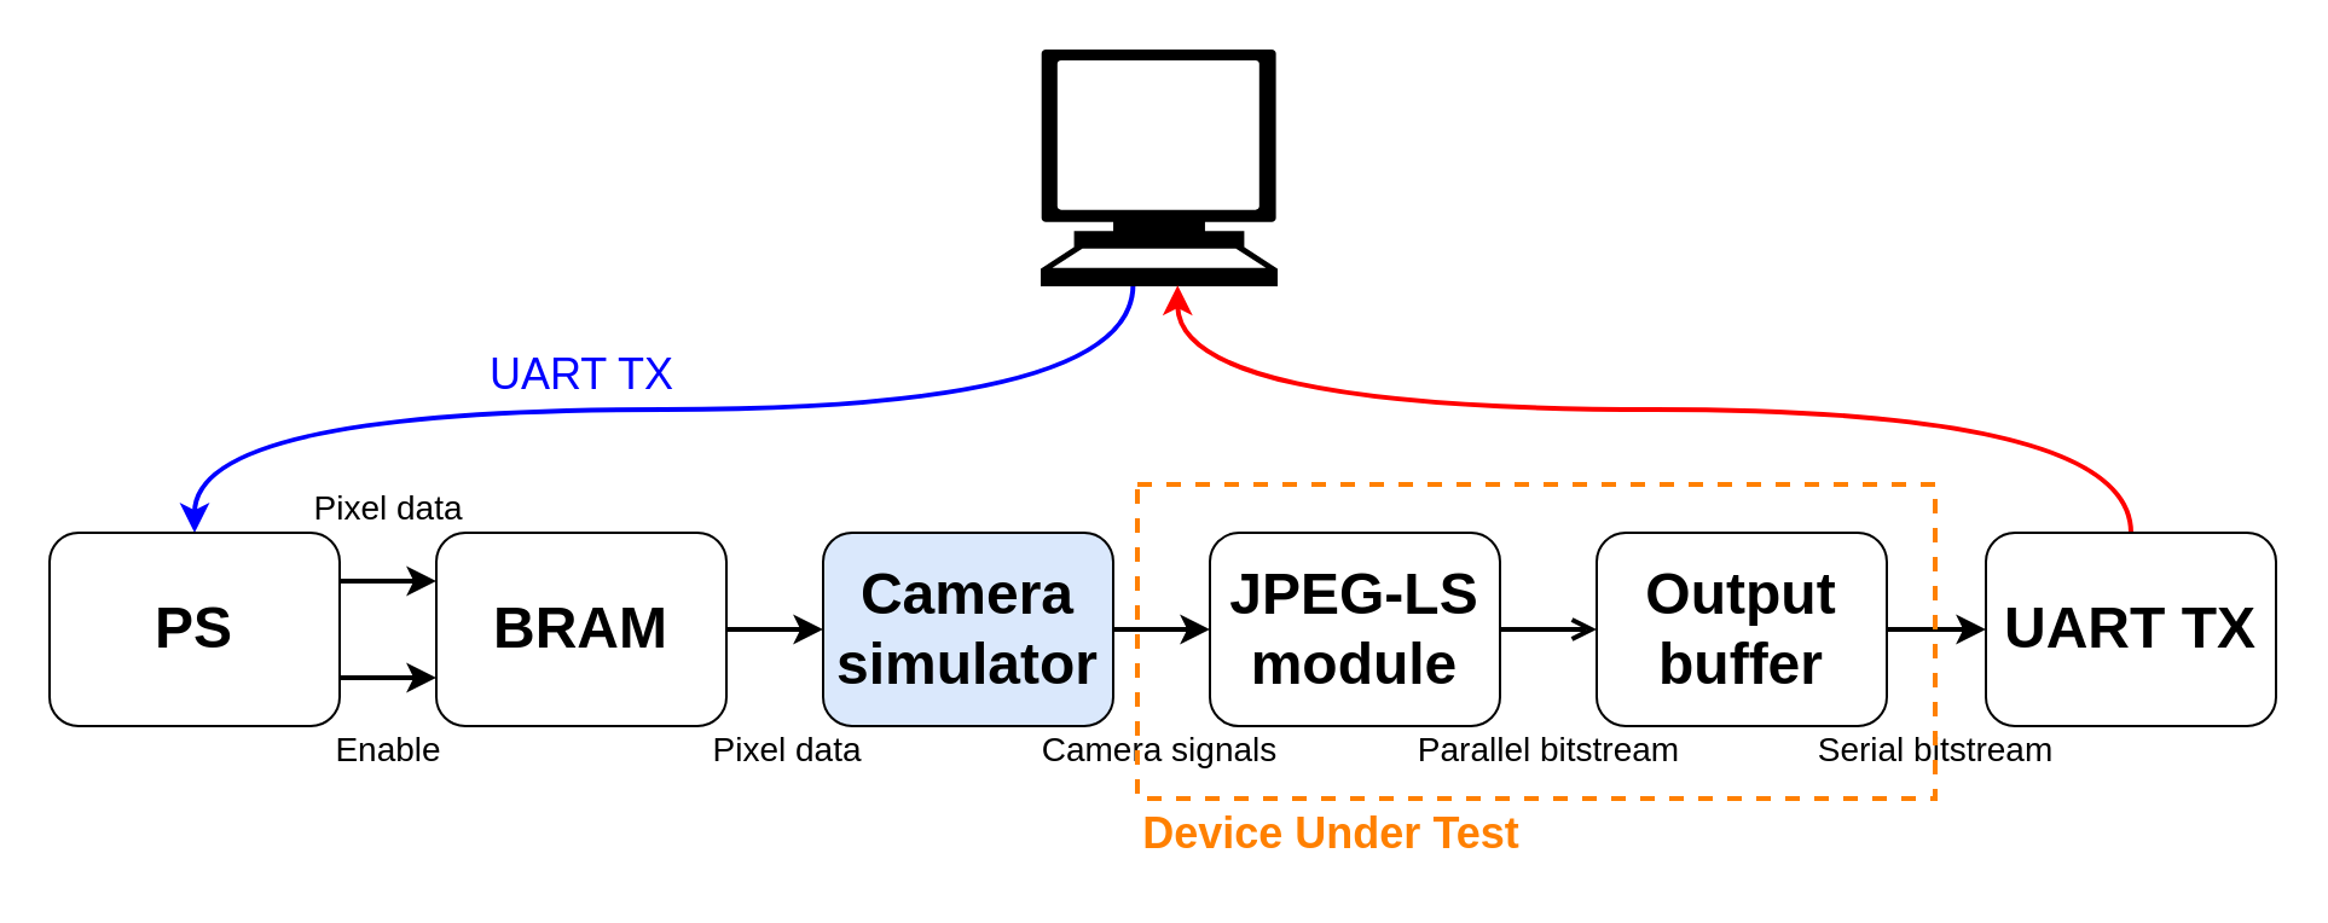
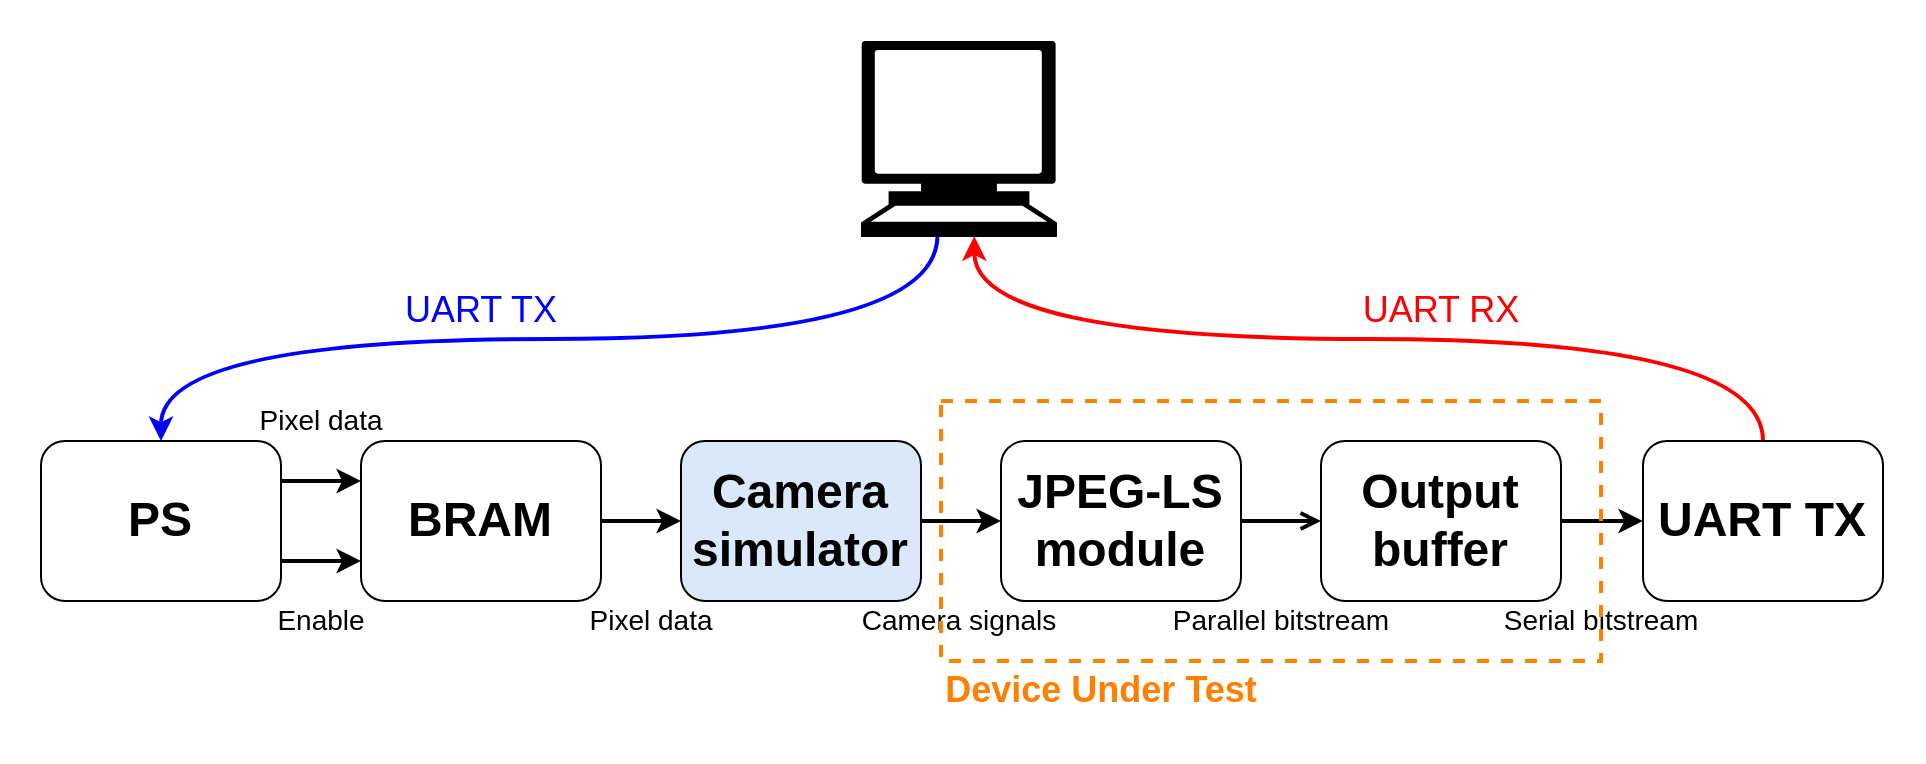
  <mxCell id="0" />
  <mxCell id="1" parent="0" />
  <mxCell id="2" style="edgeStyle=orthogonalEdgeStyle;curved=1;orthogonalLoop=1;jettySize=auto;html=1;exitX=0.39;exitY=0.993;exitDx=0;exitDy=0;exitPerimeter=0;entryX=0.5;entryY=0;entryDx=0;entryDy=0;fontSize=24;strokeColor=#0000FF;strokeWidth=2;" edge="1" parent="1" source="3" target="6"><mxGeometry relative="1" as="geometry" /></mxCell>
  <mxCell id="3" value="" style="shape=mxgraph.signs.tech.computer;html=1;fillColor=#000000;strokeColor=none;verticalLabelPosition=bottom;verticalAlign=top;align=center;" vertex="1" parent="1"><mxGeometry x="430" y="20" width="98" height="98" as="geometry" /></mxCell>
  <mxCell id="4" style="edgeStyle=orthogonalEdgeStyle;rounded=0;orthogonalLoop=1;jettySize=auto;html=1;exitX=1;exitY=0.25;exitDx=0;exitDy=0;entryX=0;entryY=0.25;entryDx=0;entryDy=0;fontSize=24;strokeWidth=2;" edge="1" parent="1" source="6" target="8"><mxGeometry relative="1" as="geometry" /></mxCell>
  <mxCell id="5" style="edgeStyle=orthogonalEdgeStyle;curved=1;orthogonalLoop=1;jettySize=auto;html=1;exitX=1;exitY=0.75;exitDx=0;exitDy=0;entryX=0;entryY=0.75;entryDx=0;entryDy=0;strokeColor=#000000;strokeWidth=2;fontSize=18;fontColor=#000000;" edge="1" parent="1" source="6" target="8"><mxGeometry relative="1" as="geometry" /></mxCell>
  <mxCell id="6" value="PS" style="rounded=1;whiteSpace=wrap;html=1;fontStyle=1;fontSize=24;" vertex="1" parent="1"><mxGeometry x="20" y="220" width="120" height="80" as="geometry" /></mxCell>
  <mxCell id="7" style="edgeStyle=orthogonalEdgeStyle;rounded=0;orthogonalLoop=1;jettySize=auto;html=1;exitX=1;exitY=0.5;exitDx=0;exitDy=0;entryX=0;entryY=0.5;entryDx=0;entryDy=0;fontSize=24;strokeWidth=2;" edge="1" parent="1" source="8" target="10"><mxGeometry relative="1" as="geometry" /></mxCell>
  <mxCell id="8" value="BRAM" style="rounded=1;whiteSpace=wrap;html=1;fontStyle=1;fontSize=24;" vertex="1" parent="1"><mxGeometry x="180" y="220" width="120" height="80" as="geometry" /></mxCell>
  <mxCell id="9" style="edgeStyle=orthogonalEdgeStyle;rounded=0;orthogonalLoop=1;jettySize=auto;html=1;exitX=1;exitY=0.5;exitDx=0;exitDy=0;entryX=0;entryY=0.5;entryDx=0;entryDy=0;fontSize=24;strokeWidth=2;" edge="1" parent="1" source="10" target="12"><mxGeometry relative="1" as="geometry" /></mxCell>
  <mxCell id="10" value="Camera&lt;br&gt;simulator" style="rounded=1;whiteSpace=wrap;html=1;fontStyle=1;fontSize=24;fillColor=#dae8fc;" vertex="1" parent="1"><mxGeometry x="340" y="220" width="120" height="80" as="geometry" /></mxCell>
  <mxCell id="11" style="edgeStyle=orthogonalEdgeStyle;rounded=0;orthogonalLoop=1;jettySize=auto;html=1;exitX=1;exitY=0.5;exitDx=0;exitDy=0;entryX=0;entryY=0.5;entryDx=0;entryDy=0;fontSize=24;strokeWidth=2;endArrow=open;" edge="1" parent="1" source="12" target="14"><mxGeometry relative="1" as="geometry" /></mxCell>
  <mxCell id="12" value="JPEG-LS&lt;br&gt;module" style="rounded=1;whiteSpace=wrap;html=1;fontStyle=1;fontSize=24;" vertex="1" parent="1"><mxGeometry x="500" y="220" width="120" height="80" as="geometry" /></mxCell>
  <mxCell id="13" style="edgeStyle=orthogonalEdgeStyle;rounded=0;orthogonalLoop=1;jettySize=auto;html=1;exitX=1;exitY=0.5;exitDx=0;exitDy=0;entryX=0;entryY=0.5;entryDx=0;entryDy=0;fontSize=24;strokeWidth=2;" edge="1" parent="1" source="14" target="16"><mxGeometry relative="1" as="geometry" /></mxCell>
  <mxCell id="14" value="Output buffer" style="rounded=1;whiteSpace=wrap;html=1;fontStyle=1;fontSize=24;" vertex="1" parent="1"><mxGeometry x="660" y="220" width="120" height="80" as="geometry" /></mxCell>
  <mxCell id="15" style="edgeStyle=orthogonalEdgeStyle;curved=1;orthogonalLoop=1;jettySize=auto;html=1;exitX=0.5;exitY=0;exitDx=0;exitDy=0;entryX=0.578;entryY=0.996;entryDx=0;entryDy=0;entryPerimeter=0;fontSize=24;strokeColor=#FF0000;strokeWidth=2;" edge="1" parent="1" source="16" target="3"><mxGeometry relative="1" as="geometry" /></mxCell>
  <mxCell id="16" value="UART TX" style="rounded=1;whiteSpace=wrap;html=1;fontStyle=1;fontSize=24;" vertex="1" parent="1"><mxGeometry x="821" y="220" width="120" height="80" as="geometry" /></mxCell>
  <mxCell id="17" value="UART TX" style="text;html=1;align=center;verticalAlign=middle;resizable=0;points=[];autosize=1;fontSize=18;fontColor=#0000FF;" vertex="1" parent="1"><mxGeometry x="195" y="140" width="90" height="30" as="geometry" /></mxCell>
+ <mxCell id="18" value="UART RX" style="text;html=1;align=center;verticalAlign=middle;resizable=0;points=[];autosize=1;fontSize=18;fontColor=#FF0000;" vertex="1" parent="1"><mxGeometry x="675" y="140" width="90" height="30" as="geometry" /></mxCell>
  <mxCell id="19" value="Enable" style="text;html=1;align=center;verticalAlign=middle;resizable=0;points=[];autosize=1;fontSize=14;fontColor=#000000;" vertex="1" parent="1"><mxGeometry x="130" y="300" width="60" height="20" as="geometry" /></mxCell>
  <mxCell id="20" value="Pixel data" style="text;html=1;align=center;verticalAlign=middle;resizable=0;points=[];autosize=1;fontSize=14;fontColor=#000000;" vertex="1" parent="1"><mxGeometry x="120" y="200" width="80" height="20" as="geometry" /></mxCell>
  <mxCell id="21" value="Pixel data" style="text;html=1;align=center;verticalAlign=middle;resizable=0;points=[];autosize=1;fontSize=14;fontColor=#000000;" vertex="1" parent="1"><mxGeometry x="285" y="300" width="80" height="20" as="geometry" /></mxCell>
  <mxCell id="22" value="Camera signals" style="text;html=1;align=center;verticalAlign=middle;resizable=0;points=[];autosize=1;fontSize=14;fontColor=#000000;" vertex="1" parent="1"><mxGeometry x="424" y="300" width="110" height="20" as="geometry" /></mxCell>
  <mxCell id="23" value="Parallel bitstream" style="text;html=1;align=center;verticalAlign=middle;resizable=0;points=[];autosize=1;fontSize=14;fontColor=#000000;" vertex="1" parent="1"><mxGeometry x="580" y="300" width="120" height="20" as="geometry" /></mxCell>
  <mxCell id="24" value="Serial bitstream" style="text;html=1;align=center;verticalAlign=middle;resizable=0;points=[];autosize=1;fontSize=14;fontColor=#000000;" vertex="1" parent="1"><mxGeometry x="745" y="300" width="110" height="20" as="geometry" /></mxCell>
  <mxCell id="25" value="" style="rounded=0;whiteSpace=wrap;html=1;fontSize=14;fontColor=#000000;fillColor=none;dashed=1;strokeWidth=2;strokeColor=#FF8000;" vertex="1" parent="1"><mxGeometry x="470" y="200" width="330" height="130" as="geometry" /></mxCell>
  <mxCell id="26" value="Device Under Test" style="text;html=1;align=center;verticalAlign=middle;resizable=0;points=[];autosize=1;fontSize=18;fontColor=#FF8000;fontStyle=1" vertex="1" parent="1"><mxGeometry x="465" y="330" width="170" height="30" as="geometry" /></mxCell>
